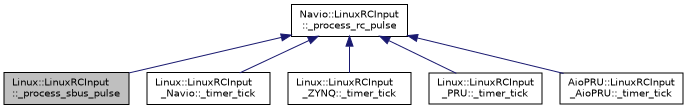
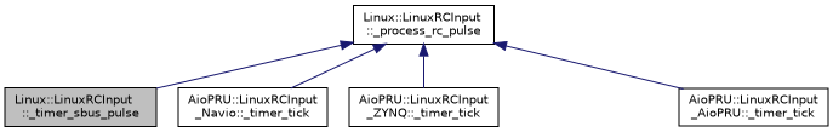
  digraph {
    rankdir=TB
    node [color=black fillcolor=white fontname=Helvetica fontsize=10 shape=record style=filled]
    edge [color=midnightblue dir=back fontname=Helvetica fontsize=10 labelfontname=Helvetica labelfontsize=10 style=solid]
-   n1 [fillcolor=grey75 fontcolor=black height=0.2 label="Linux::LinuxRCInput\l::_process_sbus_pulse" width=0.4]
-   n2 [height=0.2 label="Navio::LinuxRCInput\l::_process_rc_pulse" width=0.4]
-   n3 [height=0.2 label="Linux::LinuxRCInput\l_Navio::_timer_tick" width=0.4]
-   n4 [height=0.2 label="Linux::LinuxRCInput\l_ZYNQ::_timer_tick" width=0.4]
-   n5 [height=0.2 label="Linux::LinuxRCInput\l_PRU::_timer_tick" width=0.4]
+   n1 [fillcolor=grey75 fontcolor=black height=0.2 label="Linux::LinuxRCInput\l::_timer_sbus_pulse" width=0.4]
+   n2 [height=0.2 label="Linux::LinuxRCInput\l::_process_rc_pulse" width=0.4]
+   n3 [height=0.2 label="AioPRU::LinuxRCInput\l_Navio::_timer_tick" width=0.4]
+   n4 [height=0.2 label="AioPRU::LinuxRCInput\l_ZYNQ::_timer_tick" width=0.4]
    n6 [height=0.2 label="AioPRU::LinuxRCInput\l_AioPRU::_timer_tick" width=0.4]
    n2 -> n1
    n2 -> n3
    n2 -> n4
-   n2 -> n5
    n2 -> n6
  }
